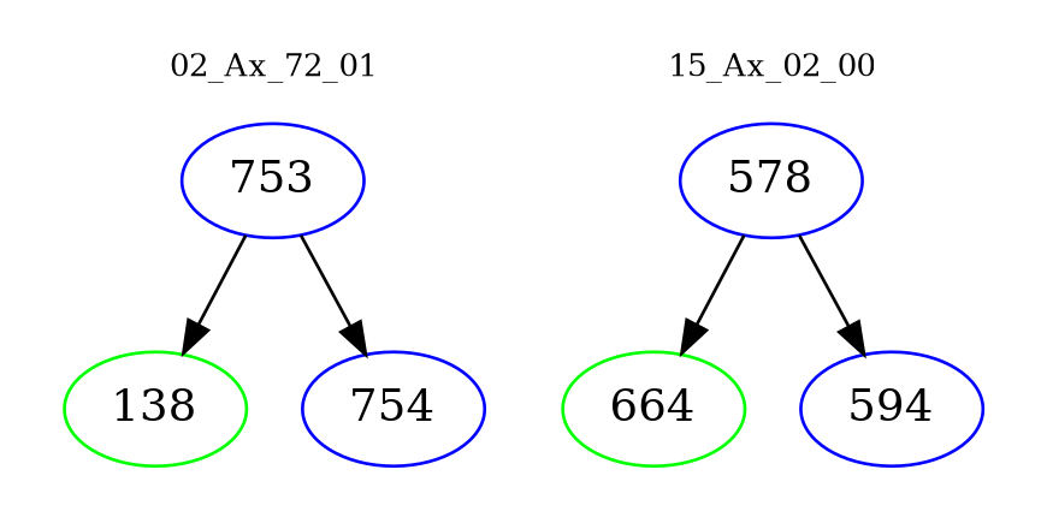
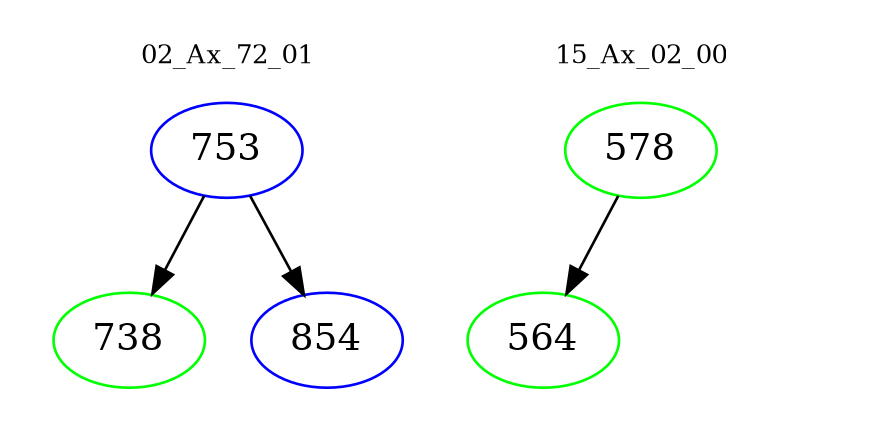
  digraph {
    node [color=blue]
    edge [color=black]
    n1 [label=753]
-   n2 [color=green label=138]
-   n3 [label=754]
-   n4 [label=578]
-   n5 [color=green label=664]
-   n6 [label=594]
+   n2 [color=green label=738]
+   n3 [label=854]
+   n4 [color=green label=578]
+   n5 [color=green label=564]
    subgraph cluster_1 {
      color=white
      fontsize=10
      label="02_Ax_72_01"
      n1
      n2
      n3
    }
    subgraph cluster_2 {
      color=white
      fontsize=10
      label="15_Ax_02_00"
      n4
      n5
-     n6
    }
    n1 -> n2
    n1 -> n3
    n4 -> n5
-   n4 -> n6
  }
